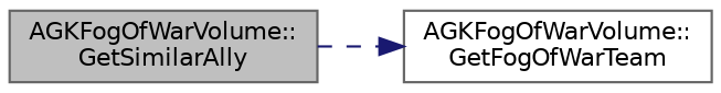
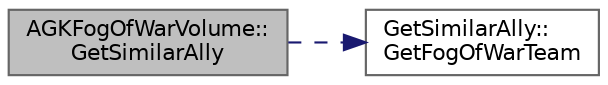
  digraph {
    rankdir=LR
    node [color=gray40 fontname=Helvetica fontsize=10 shape=record style=filled]
    n1 [fillcolor=grey75 fontcolor=black height=0.2 label="AGKFogOfWarVolume::\lGetSimilarAlly" width=0.4]
-   n2 [fillcolor=white height=0.2 label="AGKFogOfWarVolume::\lGetFogOfWarTeam" width=0.4]
+   n2 [fillcolor=white height=0.2 label="GetSimilarAlly::\lGetFogOfWarTeam" width=0.4]
    n1 -> n2 [color=midnightblue fontname=Helvetica fontsize=10 labelfontname=Helvetica labelfontsize=10 style=dashed]
  }
